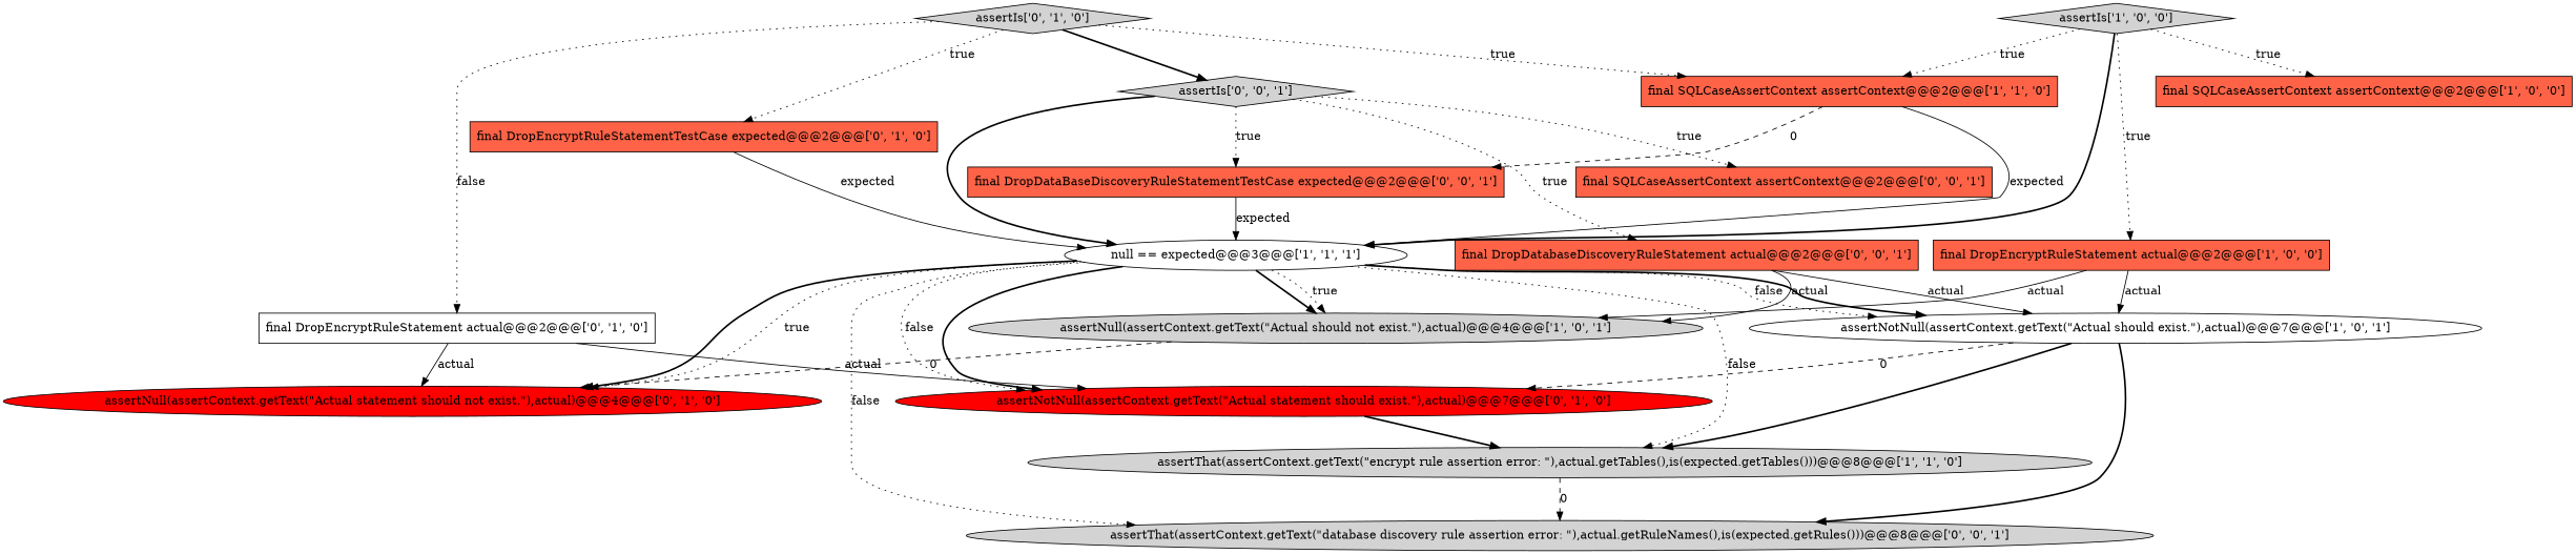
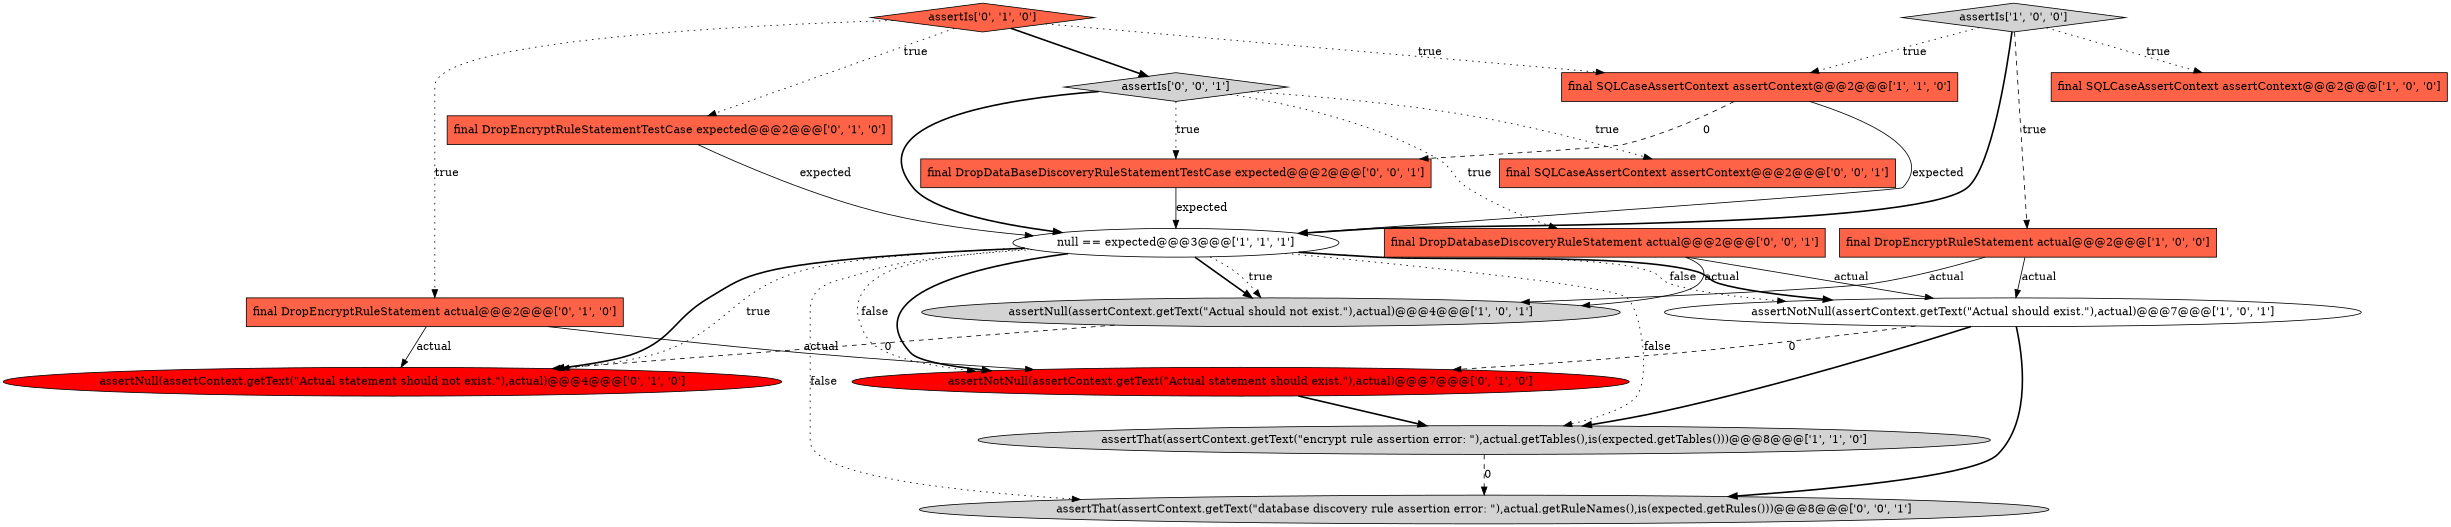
  digraph {
    node [fillcolor=tomato shape=box style=filled]
    edge [style=dotted]
    n1 [label="final SQLCaseAssertContext assertContext@@@2@@@['1', '1', '0']"]
    n2 [fillcolor=white label="null == expected@@@3@@@['1', '1', '1']" shape=ellipse]
    n3 [label="final DropDataBaseDiscoveryRuleStatementTestCase expected@@@2@@@['0', '0', '1']"]
    n4 [fillcolor=red label="assertNull(assertContext.getText(\"Actual statement should not exist.\"),actual)@@@4@@@['0', '1', '0']" shape=ellipse]
    n5 [fillcolor=white label="assertNotNull(assertContext.getText(\"Actual should exist.\"),actual)@@@7@@@['1', '0', '1']" shape=ellipse]
    n6 [fillcolor=lightgray label="assertNull(assertContext.getText(\"Actual should not exist.\"),actual)@@@4@@@['1', '0', '1']" shape=ellipse]
    n7 [fillcolor=lightgray label="assertThat(assertContext.getText(\"database discovery rule assertion error: \"),actual.getRuleNames(),is(expected.getRules()))@@@8@@@['0', '0', '1']" shape=ellipse]
    n8 [fillcolor=red label="assertNotNull(assertContext.getText(\"Actual statement should exist.\"),actual)@@@7@@@['0', '1', '0']" shape=ellipse]
    n9 [fillcolor=lightgray label="assertThat(assertContext.getText(\"encrypt rule assertion error: \"),actual.getTables(),is(expected.getTables()))@@@8@@@['1', '1', '0']" shape=ellipse]
    n10 [label="final DropEncryptRuleStatementTestCase expected@@@2@@@['0', '1', '0']"]
    n11 [label="final DropEncryptRuleStatement actual@@@2@@@['1', '0', '0']"]
    n12 [label="final SQLCaseAssertContext assertContext@@@2@@@['1', '0', '0']"]
    n13 [label="final DropDatabaseDiscoveryRuleStatement actual@@@2@@@['0', '0', '1']"]
    n14 [fillcolor=lightgray label="assertIs['1', '0', '0']" shape=diamond]
-   n15 [fillcolor=white label="final DropEncryptRuleStatement actual@@@2@@@['0', '1', '0']"]
-   n16 [fillcolor=lightgray label="assertIs['0', '1', '0']" shape=diamond]
+   n15 [label="final DropEncryptRuleStatement actual@@@2@@@['0', '1', '0']"]
+   n16 [label="assertIs['0', '1', '0']" shape=diamond]
    n17 [fillcolor=lightgray label="assertIs['0', '0', '1']" shape=diamond]
    n18 [label="final SQLCaseAssertContext assertContext@@@2@@@['0', '0', '1']"]
    n1 -> n2 [label=expected style=solid]
    n1 -> n3 [label=0 style=dashed]
    n2 -> n4 [label=true]
    n2 -> n4 [style=bold]
    n2 -> n5 [label=false]
    n2 -> n5 [style=bold]
    n2 -> n6 [style=bold]
    n2 -> n6 [label=true]
    n2 -> n7 [label=false]
    n2 -> n8 [label=false]
    n2 -> n8 [style=bold]
    n2 -> n9 [label=false]
    n3 -> n2 [label=expected style=solid]
    n5 -> n7 [style=bold]
    n5 -> n8 [label=0 style=dashed]
    n5 -> n9 [style=bold]
    n6 -> n4 [label=0 style=dashed]
    n8 -> n9 [style=bold]
    n9 -> n7 [label=0 style=dashed]
    n10 -> n2 [label=expected style=solid]
    n11 -> n5 [label=actual style=solid]
    n11 -> n6 [label=actual style=solid]
    n13 -> n5 [label=actual style=solid]
    n13 -> n6 [label=actual style=solid]
    n14 -> n1 [label=true]
    n14 -> n2 [style=bold]
-   n14 -> n11 [label=true]
+   n14 -> n11 [label=true style=dashed]
    n14 -> n12 [label=true]
    n15 -> n4 [label=actual style=solid]
    n15 -> n8 [label=actual style=solid]
    n16 -> n1 [label=true]
    n16 -> n10 [label=true]
-   n16 -> n15 [label=false]
+   n16 -> n15 [label=true]
    n16 -> n17 [style=bold]
    n17 -> n2 [style=bold]
    n17 -> n3 [label=true]
    n17 -> n13 [label=true]
    n17 -> n18 [label=true]
  }
